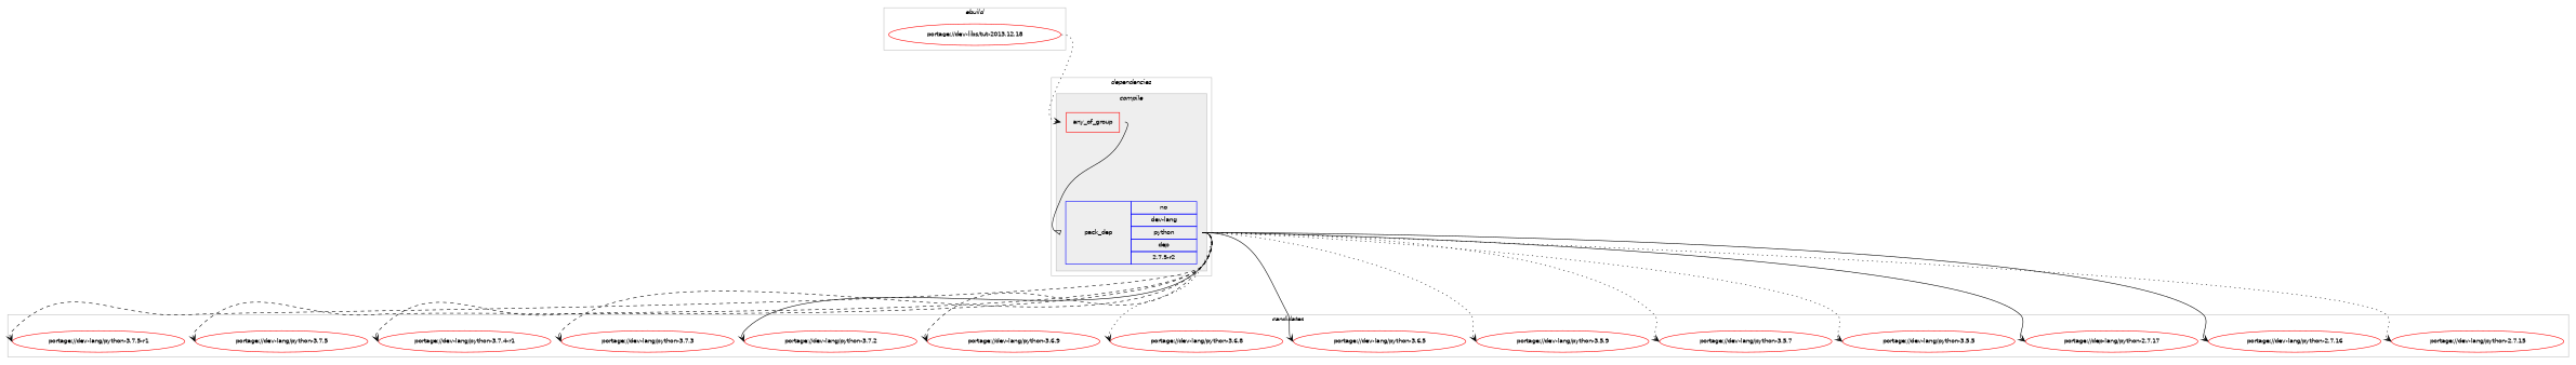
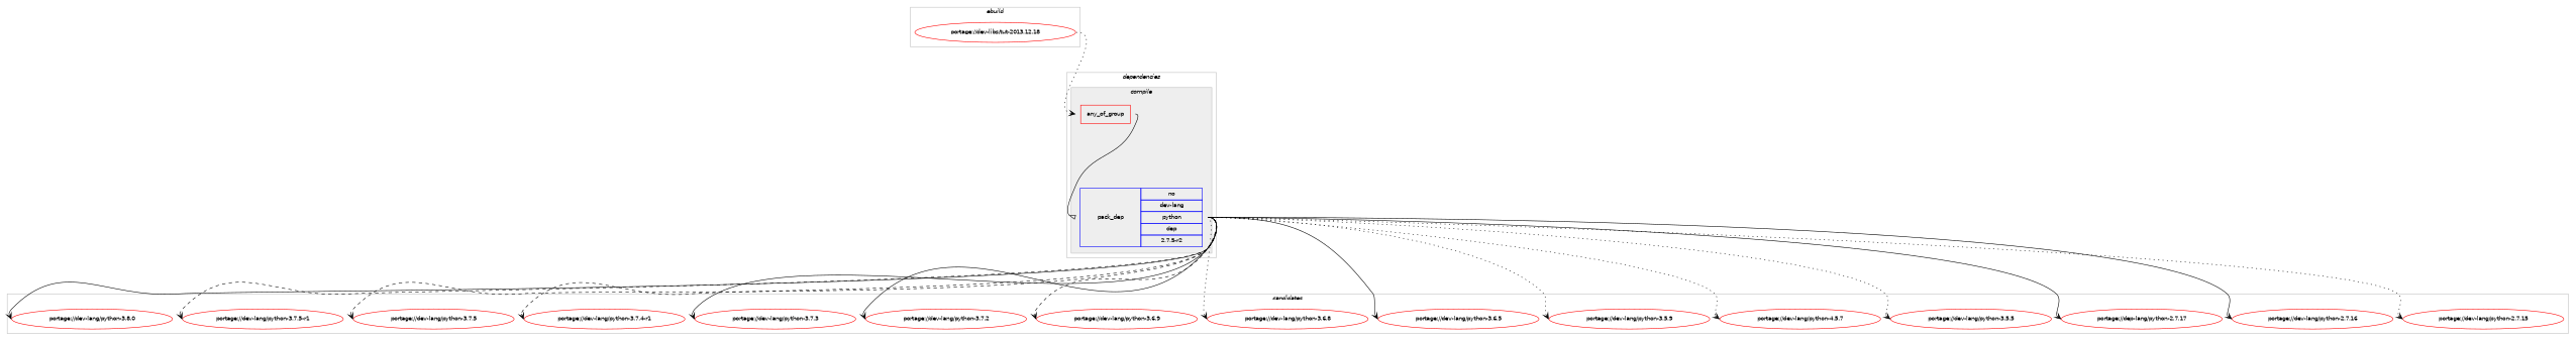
  digraph {
    compound=true
    concentrate=true
    fontname=Helvetica
    fontsize=10
    newrank=true
    rankdir=TB
    ranksep=1.5
    node [color=red fontname=Helvetica fontsize=10]
    edge [arrowhead=vee headport=w style=dotted tailport=e weight=100]
    n1 [label="portage://dev-libs/tut-2013.12.18" width=4]
    n2 [color=blue label=<<TABLE BORDER="0" CELLBORDER="1" CELLSPACING="0" CELLPADDING="4" WIDTH="220"><TR><TD ROWSPAN="6" CELLPADDING="30">pack_dep</TD></TR><TR><TD WIDTH="110">no</TD></TR><TR><TD>dev-lang</TD></TR><TR><TD>python</TD></TR><TR><TD>dep</TD></TR><TR><TD>2.7.5-r2</TD></TR></TABLE>> shape=none]
    n3 [label=<<TABLE BORDER="0" CELLBORDER="1" CELLSPACING="0" CELLPADDING="4"><TR><TD CELLPADDING="10">any_of_group</TD></TR></TABLE>> shape=none]
    n4 [label="portage://dev-lang/python-2.7.15" width=4]
    n5 [label="portage://dev-lang/python-2.7.16" width=4]
    n6 [label="portage://dep-lang/python-2.7.17" width=4]
    n7 [label="portage://dev-lang/python-3.5.5" width=4]
-   n8 [label="portage://dev-lang/python-3.5.7" width=4]
+   n8 [label="portage://dev-lang/python-4.5.7" width=4]
    n9 [label="portage://dev-lang/python-3.5.9" width=4]
    n10 [label="portage://dev-lang/python-3.6.5" width=4]
    n11 [label="portage://dev-lang/python-3.6.8" width=4]
    n12 [label="portage://dev-lang/python-3.6.9" width=4]
    n13 [label="portage://dev-lang/python-3.7.2" width=4]
    n14 [label="portage://dev-lang/python-3.7.3" width=4]
    n15 [label="portage://dev-lang/python-3.7.4-r1" width=4]
    n16 [label="portage://dev-lang/python-3.7.5" width=4]
    n17 [label="portage://dev-lang/python-3.7.5-r1" width=4]
+   n18 [label="portage://dev-lang/python-3.8.0" width=4]
    subgraph cluster_1 {
      color=gray
      label=<<i>ebuild</i>>
      rank=same
      n1
    }
    subgraph cluster_2 {
      color=gray
      label=<<i>dependencies</i>>
      subgraph cluster_3 {
        color=gray
        fillcolor="#eeeeee"
        label=<<i>compile</i>>
        style=filled
        subgraph sub_4 {
          color=gray
          fillcolor="#eeeeee"
          label=<<i>compile</i>>
          style=filled
          n3
          subgraph sub_5 {
            color=gray
            fillcolor="#eeeeee"
            label=<<i>compile</i>>
            style=filled
            n2
          }
        }
      }
      subgraph cluster_6 {
        color=gray
        fillcolor="#eeeeee"
        label=<<i>compile and run</i>>
        style=filled
      }
      subgraph cluster_7 {
        color=gray
        fillcolor="#eeeeee"
        label=<<i>run</i>>
        style=filled
      }
    }
    subgraph cluster_8 {
      color=gray
      label=<<i>candidates</i>>
      rank=same
      subgraph sub_9 {
        color=black
        label=<<i>candidates</i>>
        nodesep=1
        rank=same
        n4
        n5
        n6
        n7
        n8
        n9
        n10
        n11
        n12
        n13
        n14
        n15
        n16
        n17
+       n18
      }
    }
    n1 -> n3 [weight=20]
    n2 -> n4
    n2 -> n5 [style=solid]
    n2 -> n6 [style=solid]
    n2 -> n7
    n2 -> n8
    n2 -> n9
    n2 -> n10 [style=solid]
    n2 -> n11
    n2 -> n12 [style=dashed]
    n2 -> n13 [style=solid]
-   n2 -> n14 [style=dashed]
+   n2 -> n14 [style=solid]
    n2 -> n15 [style=dashed]
    n2 -> n16 [style=dashed]
    n2 -> n17 [style=dashed]
+   n2 -> n18 [style=solid]
    n3 -> n2 [arrowhead=oinv style=solid weight=20]
  }
